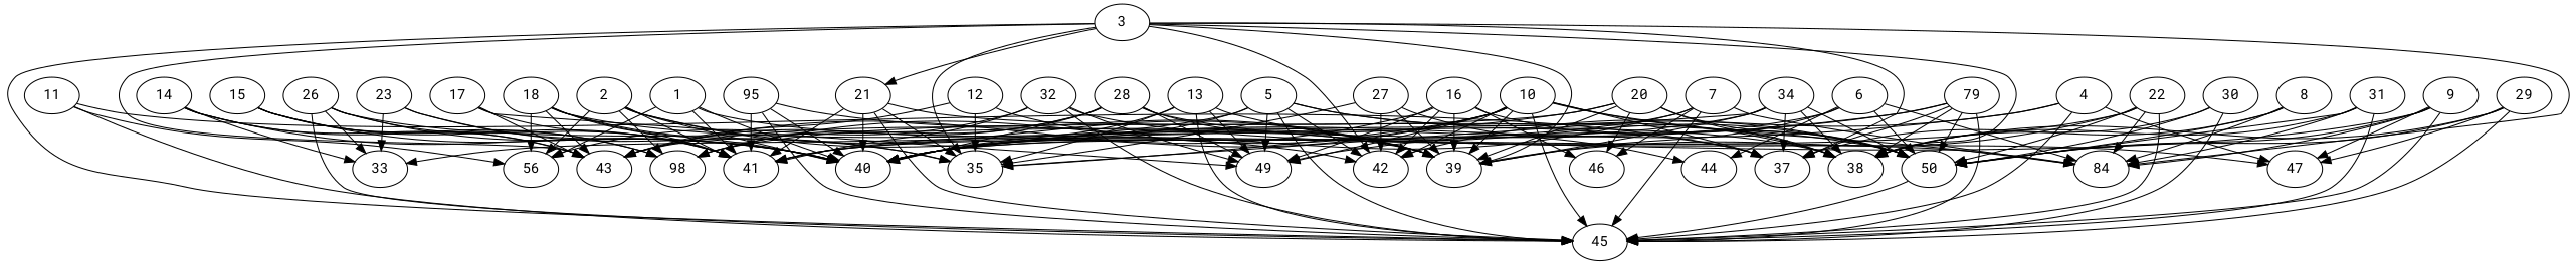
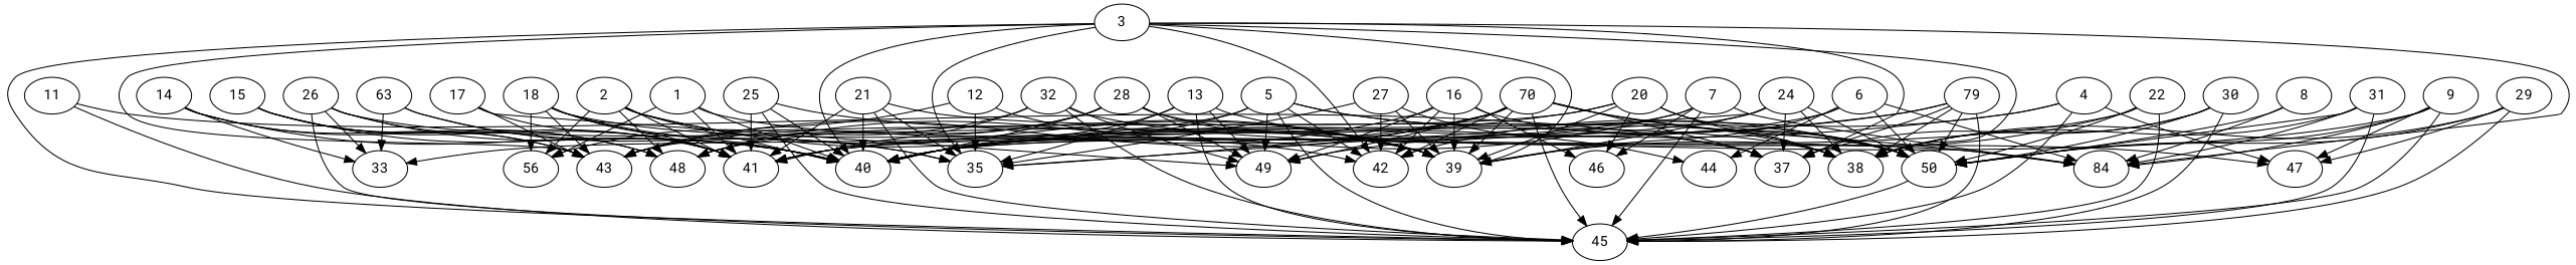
  digraph {
    fontname="Roboto Mono"
    node [alpha=0.10 fontname="Roboto Mono"]
    edge [fontname="Roboto Mono"]
    1 [alpha=0.03 expect_size=29533184]
    n2 [alpha=0.13 expect_size=22794240 label=56]
    38 [alpha=0.05 expect_size=48312320]
    40 [alpha=0.13 expect_size=46215168]
    41 [alpha=0.18 expect_size=9832448]
    2 [alpha=0.17 expect_size=28744704]
    39 [alpha=0.03 expect_size=20018176]
    42 [alpha=0.08 expect_size=38831104]
-   48 [alpha=0.04 expect_size=47099904 label=98]
+   48 [alpha=0.04 expect_size=47099904]
    3 [expect_size=14177280]
    n11 [alpha=0.19 expect_size=12471296 label=84]
    35 [alpha=0.17 expect_size=8200192]
    37 [alpha=0.01 expect_size=20649984]
    43 [expect_size=32323584]
    45 [alpha=0.08 expect_size=22057984]
    4 [expect_size=18922496]
    47 [alpha=0.15 expect_size=44047360]
    5 [alpha=0.05 expect_size=42112000]
    33 [alpha=0.16 expect_size=45922304]
    49 [expect_size=10592256]
    50 [alpha=0.14 expect_size=18429952]
    6 [alpha=0.14 expect_size=16825344]
    44 [alpha=0.16 expect_size=23530496]
    7 [alpha=0.02 expect_size=51786752]
    46 [alpha=0.06 expect_size=14076928]
    8 [alpha=0.01 expect_size=13851648]
    9 [alpha=0.15 expect_size=21317632]
-   10 [alpha=0.04 expect_size=29729792]
+   10 [alpha=0.04 expect_size=29729792 label=70]
    11 [expect_size=38830080]
    12 [alpha=0.07 expect_size=45913088]
    13 [alpha=0.12 expect_size=38462464]
    14 [alpha=0.02 expect_size=14849024]
    15 [alpha=0.19 expect_size=38599680]
    16 [alpha=0.06 expect_size=49700864]
    17 [alpha=0.09 expect_size=34746368]
    18 [alpha=0.16 expect_size=39785472]
    n37 [alpha=0.01 expect_size=41963520 label=79]
    20 [alpha=0.04 expect_size=30651392]
    21 [alpha=0.16 expect_size=41182208]
    22 [alpha=0.19 expect_size=18013184]
-   23 [alpha=0.06 expect_size=33811456]
-   24 [alpha=0.18 expect_size=14164992 label=34]
-   25 [alpha=0.06 expect_size=19332096 label=95]
+   23 [alpha=0.06 expect_size=33811456 label=63]
+   24 [alpha=0.18 expect_size=14164992]
+   25 [alpha=0.06 expect_size=19332096]
    26 [alpha=0.19 expect_size=17821696]
    27 [alpha=0.12 expect_size=32193536]
    28 [alpha=0.08 expect_size=6480896]
    29 [alpha=0.11 expect_size=44773376]
    30 [alpha=0.05 expect_size=47418368]
    31 [alpha=0.12 expect_size=8836096]
    32 [alpha=0.17 expect_size=47689728]
    1 -> n2
    1 -> 38
    1 -> 40
    1 -> 41
    2 -> n2
    2 -> 40
    2 -> 41
    2 -> 39
    2 -> 42
    2 -> 48
    3 -> 38
-   3 -> 21
+   3 -> 40
    3 -> 39
    3 -> 42
    3 -> n11
    3 -> 35
    3 -> 37
    3 -> 43
    3 -> 45
    4 -> 40
    4 -> 42
    4 -> 45
    4 -> 47
    5 -> 38
    5 -> 40
    5 -> 42
    5 -> 45
    5 -> 33
    5 -> 49
    5 -> 50
    50 -> 45
    6 -> 39
    6 -> n11
    6 -> 43
    6 -> 50
    6 -> 44
    7 -> 40
    7 -> 41
    7 -> n11
    7 -> 45
    7 -> 46
    8 -> n11
    8 -> 50
    9 -> 41
    9 -> n11
    9 -> 45
    9 -> 47
    9 -> 50
    10 -> 38
    10 -> 41
    10 -> 39
    10 -> 42
    10 -> 48
    10 -> n11
    10 -> 35
    10 -> 37
    10 -> 45
    10 -> 49
-   11 -> n2
    11 -> 37
    11 -> 45
    12 -> 39
    12 -> 35
    12 -> 43
    13 -> 40
    13 -> 35
    13 -> 45
    13 -> 49
    13 -> 50
    14 -> 40
    14 -> 48
    14 -> 43
    14 -> 33
    15 -> 40
    15 -> 41
    15 -> 48
    15 -> 43
    16 -> 39
    16 -> 42
    16 -> 43
    16 -> 49
    16 -> 50
    16 -> 46
    17 -> 41
    17 -> 43
    17 -> 49
    18 -> n2
    18 -> 40
    18 -> 41
    18 -> 35
    18 -> 37
    18 -> 43
    n37 -> 38
    n37 -> 40
    n37 -> 37
    n37 -> 45
    n37 -> 49
    n37 -> 50
    20 -> 38
    20 -> 40
    20 -> 39
    20 -> 48
    20 -> 50
    20 -> 46
    21 -> 40
    21 -> 41
    21 -> 35
    21 -> 45
    21 -> 50
    22 -> 40
    22 -> 39
-   22 -> n11
    22 -> 45
    22 -> 50
    23 -> 40
    23 -> 35
    23 -> 33
    24 -> 38
    24 -> 40
    24 -> 39
    24 -> 35
    24 -> 37
    24 -> 50
    25 -> 40
    25 -> 41
    25 -> 39
    25 -> 45
    26 -> 40
    26 -> 41
    26 -> 39
    26 -> 45
    26 -> 33
    27 -> 39
    27 -> 42
    27 -> 35
    27 -> 44
    28 -> 40
    28 -> 39
    28 -> 48
    28 -> 43
    28 -> 47
    28 -> 49
    29 -> 38
    29 -> 45
    29 -> 47
    29 -> 50
    30 -> 38
-   8 -> 37
+   30 -> 37
    30 -> 45
    30 -> 50
    31 -> 38
    31 -> n11
    31 -> 45
    31 -> 50
    32 -> n2
    32 -> 41
    32 -> n11
    32 -> 45
    32 -> 49
  }
